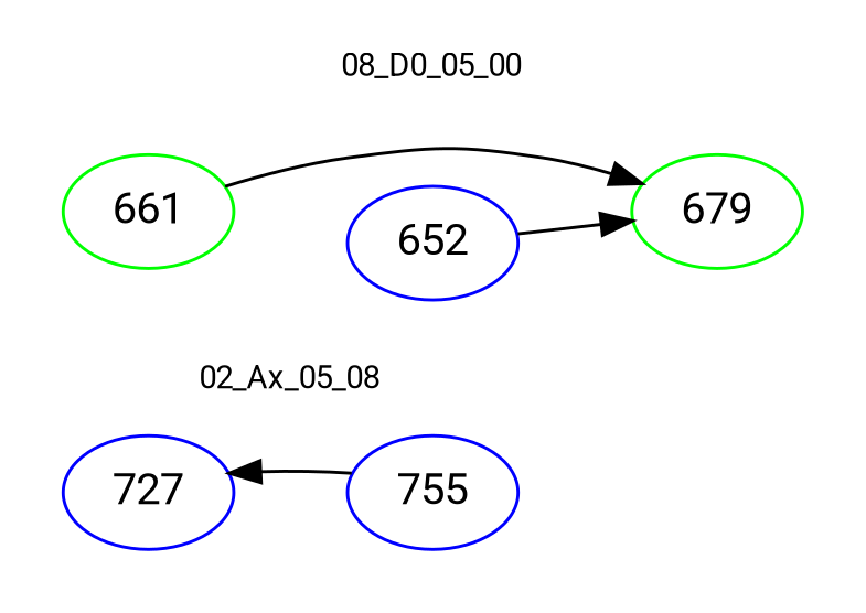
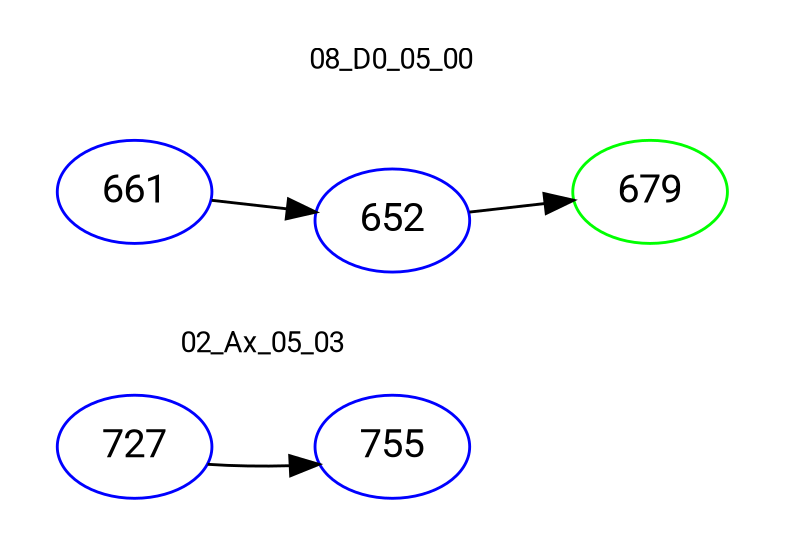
  digraph {
    fontname=Roboto
    rankdir=LR
    node [color=blue fontname=Roboto]
    edge [color=black fontname=Roboto]
    n1 [label=727]
    n2 [label=755]
-   n3 [color=green label=661]
+   n3 [label=661]
    n4 [label=652]
    n5 [color=green label=679]
    subgraph cluster_1 {
      color=white
      fontsize=10
-     label="02_Ax_05_08"
+     label="02_Ax_05_03"
      n1
      n2
    }
    subgraph cluster_2 {
      color=white
      fontsize=10
      label="08_D0_05_00"
      n3
      n4
      n5
    }
-   n2 -> n1
-   n3 -> n5
+   n1 -> n2
+   n3 -> n4
    n4 -> n5
  }
